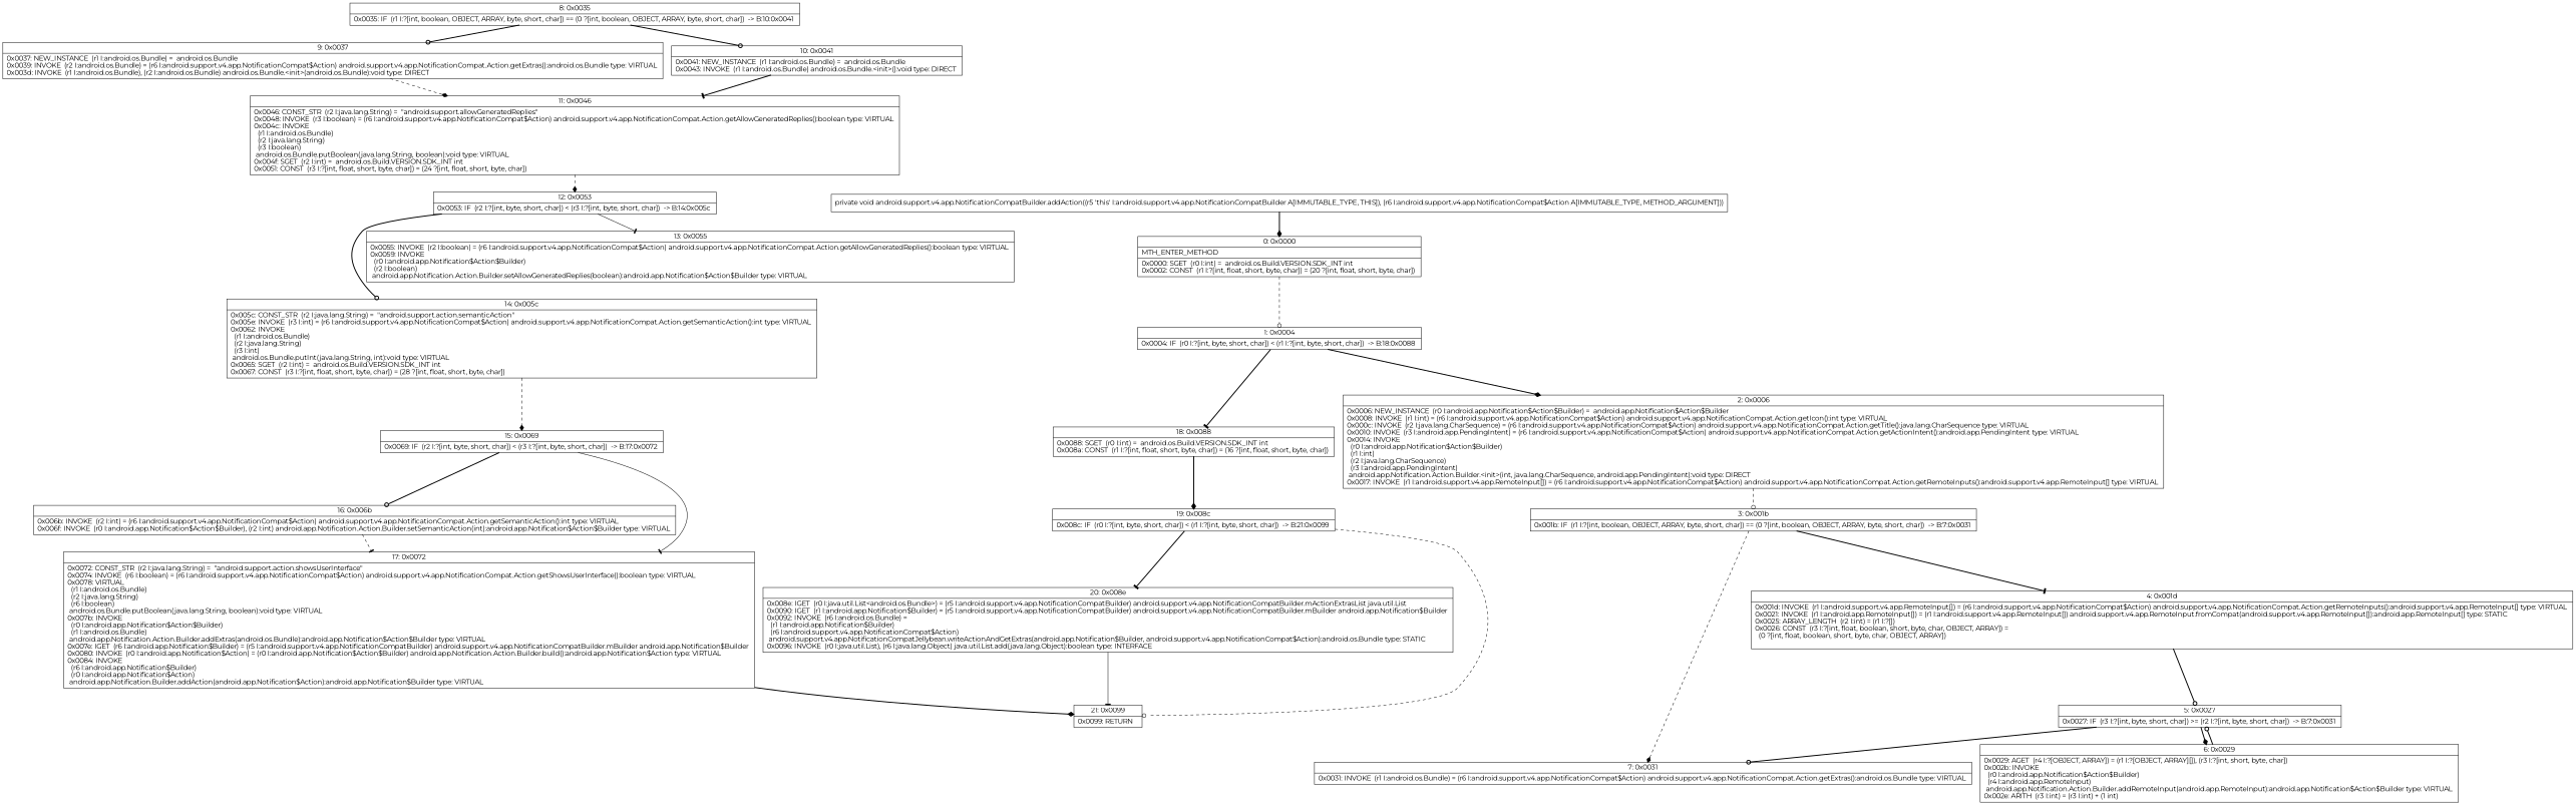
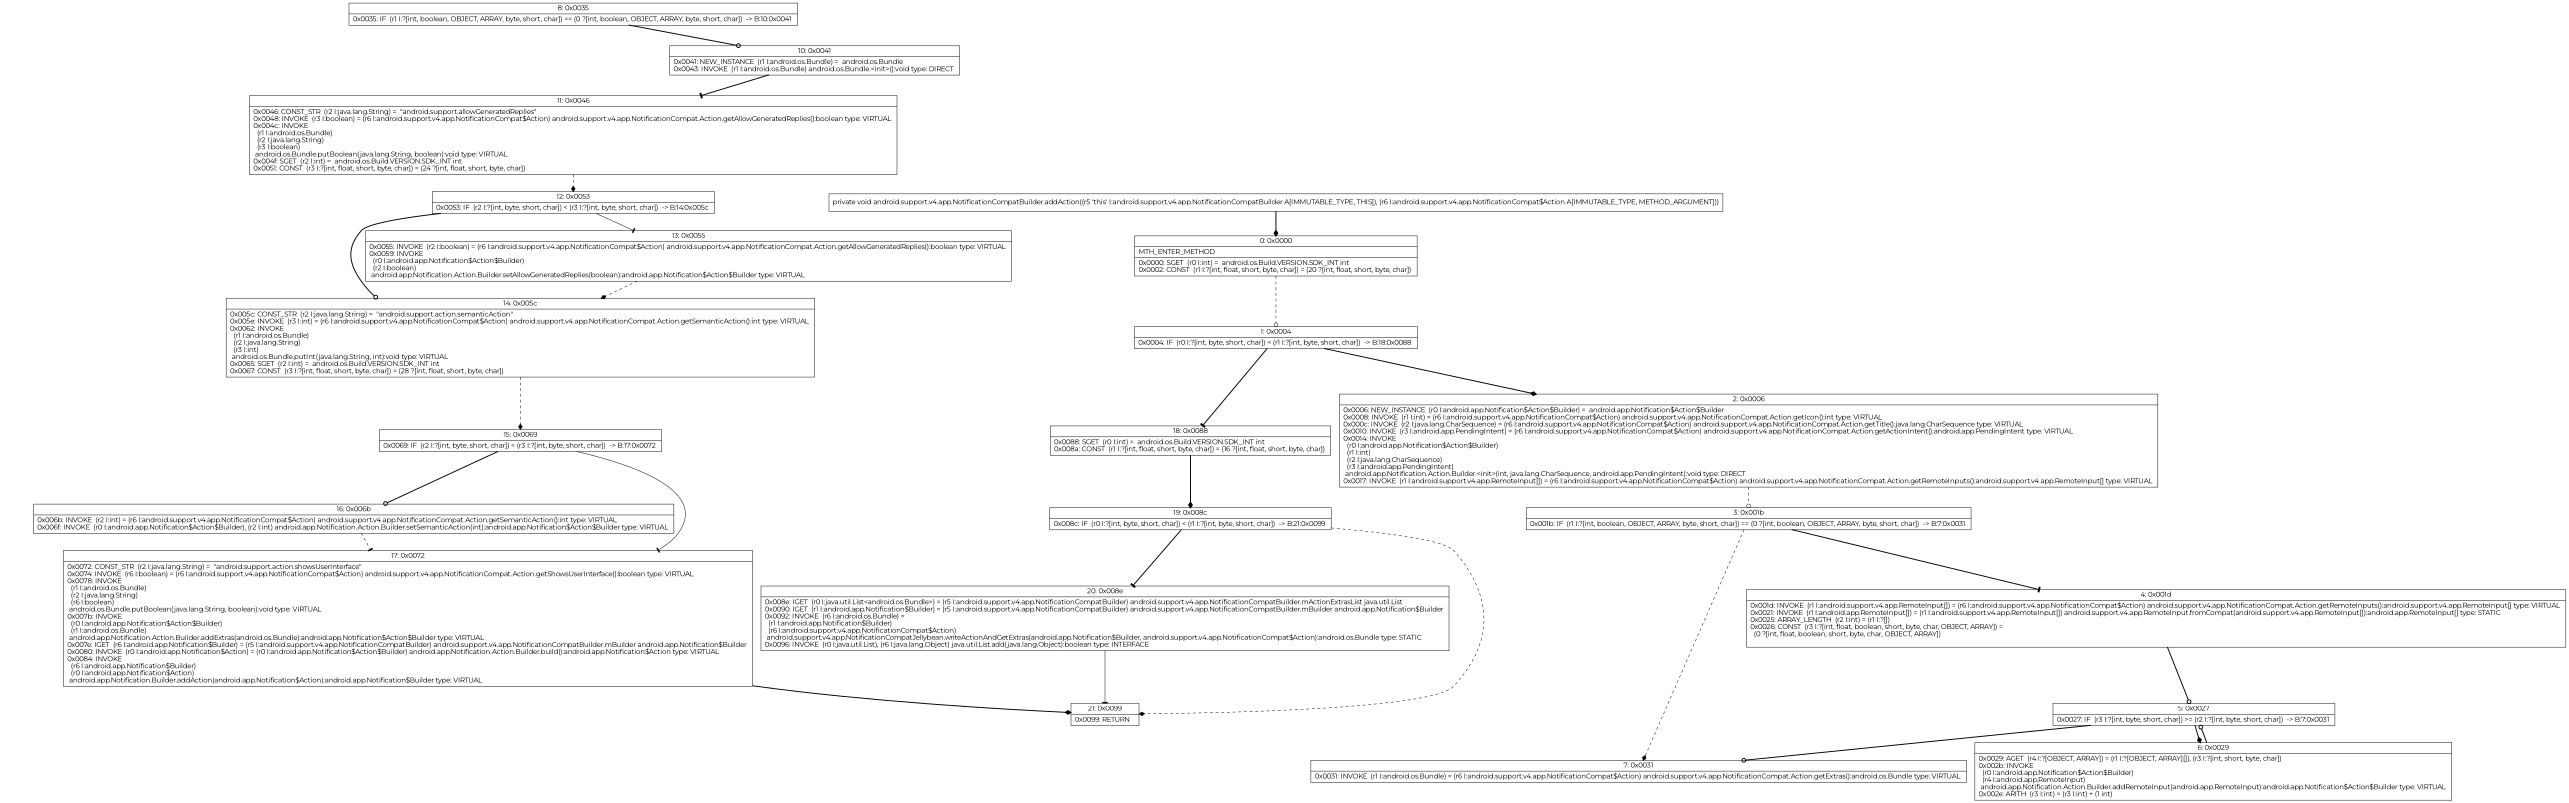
  digraph {
    fontname=Montserrat
    node [fontname=Montserrat shape=record]
    edge [arrowhead=diamond fontname=Montserrat style=bold]
    n1 [label="{0\:\ 0x0000|MTH_ENTER_METHOD\l|0x0000: SGET  (r0 I:int) =  android.os.Build.VERSION.SDK_INT int \l0x0002: CONST  (r1 I:?[int, float, short, byte, char]) = (20 ?[int, float, short, byte, char]) \l}"]
    n2 [label="{1\:\ 0x0004|0x0004: IF  (r0 I:?[int, byte, short, char]) \< (r1 I:?[int, byte, short, char])  \-\> B:18:0x0088 \l}"]
    n3 [label="{2\:\ 0x0006|0x0006: NEW_INSTANCE  (r0 I:android.app.Notification$Action$Builder) =  android.app.Notification$Action$Builder \l0x0008: INVOKE  (r1 I:int) = (r6 I:android.support.v4.app.NotificationCompat$Action) android.support.v4.app.NotificationCompat.Action.getIcon():int type: VIRTUAL \l0x000c: INVOKE  (r2 I:java.lang.CharSequence) = (r6 I:android.support.v4.app.NotificationCompat$Action) android.support.v4.app.NotificationCompat.Action.getTitle():java.lang.CharSequence type: VIRTUAL \l0x0010: INVOKE  (r3 I:android.app.PendingIntent) = (r6 I:android.support.v4.app.NotificationCompat$Action) android.support.v4.app.NotificationCompat.Action.getActionIntent():android.app.PendingIntent type: VIRTUAL \l0x0014: INVOKE  \l  (r0 I:android.app.Notification$Action$Builder)\l  (r1 I:int)\l  (r2 I:java.lang.CharSequence)\l  (r3 I:android.app.PendingIntent)\l android.app.Notification.Action.Builder.\<init\>(int, java.lang.CharSequence, android.app.PendingIntent):void type: DIRECT \l0x0017: INVOKE  (r1 I:android.support.v4.app.RemoteInput[]) = (r6 I:android.support.v4.app.NotificationCompat$Action) android.support.v4.app.NotificationCompat.Action.getRemoteInputs():android.support.v4.app.RemoteInput[] type: VIRTUAL \l}"]
    n4 [label="{18\:\ 0x0088|0x0088: SGET  (r0 I:int) =  android.os.Build.VERSION.SDK_INT int \l0x008a: CONST  (r1 I:?[int, float, short, byte, char]) = (16 ?[int, float, short, byte, char]) \l}"]
    n5 [label="{3\:\ 0x001b|0x001b: IF  (r1 I:?[int, boolean, OBJECT, ARRAY, byte, short, char]) == (0 ?[int, boolean, OBJECT, ARRAY, byte, short, char])  \-\> B:7:0x0031 \l}"]
    n6 [label="{19\:\ 0x008c|0x008c: IF  (r0 I:?[int, byte, short, char]) \< (r1 I:?[int, byte, short, char])  \-\> B:21:0x0099 \l}"]
    n7 [label="{4\:\ 0x001d|0x001d: INVOKE  (r1 I:android.support.v4.app.RemoteInput[]) = (r6 I:android.support.v4.app.NotificationCompat$Action) android.support.v4.app.NotificationCompat.Action.getRemoteInputs():android.support.v4.app.RemoteInput[] type: VIRTUAL \l0x0021: INVOKE  (r1 I:android.app.RemoteInput[]) = (r1 I:android.support.v4.app.RemoteInput[]) android.support.v4.app.RemoteInput.fromCompat(android.support.v4.app.RemoteInput[]):android.app.RemoteInput[] type: STATIC \l0x0025: ARRAY_LENGTH  (r2 I:int) = (r1 I:?[]) \l0x0026: CONST  (r3 I:?[int, float, boolean, short, byte, char, OBJECT, ARRAY]) = \l  (0 ?[int, float, boolean, short, byte, char, OBJECT, ARRAY])\l \l}"]
    n8 [label="{7\:\ 0x0031|0x0031: INVOKE  (r1 I:android.os.Bundle) = (r6 I:android.support.v4.app.NotificationCompat$Action) android.support.v4.app.NotificationCompat.Action.getExtras():android.os.Bundle type: VIRTUAL \l}"]
    n9 [label="{5\:\ 0x0027|0x0027: IF  (r3 I:?[int, byte, short, char]) \>= (r2 I:?[int, byte, short, char])  \-\> B:7:0x0031 \l}"]
    n10 [label="{6\:\ 0x0029|0x0029: AGET  (r4 I:?[OBJECT, ARRAY]) = (r1 I:?[OBJECT, ARRAY][]), (r3 I:?[int, short, byte, char]) \l0x002b: INVOKE  \l  (r0 I:android.app.Notification$Action$Builder)\l  (r4 I:android.app.RemoteInput)\l android.app.Notification.Action.Builder.addRemoteInput(android.app.RemoteInput):android.app.Notification$Action$Builder type: VIRTUAL \l0x002e: ARITH  (r3 I:int) = (r3 I:int) + (1 int) \l}"]
    n11 [label="{8\:\ 0x0035|0x0035: IF  (r1 I:?[int, boolean, OBJECT, ARRAY, byte, short, char]) == (0 ?[int, boolean, OBJECT, ARRAY, byte, short, char])  \-\> B:10:0x0041 \l}"]
-   n12 [label="{9\:\ 0x0037|0x0037: NEW_INSTANCE  (r1 I:android.os.Bundle) =  android.os.Bundle \l0x0039: INVOKE  (r2 I:android.os.Bundle) = (r6 I:android.support.v4.app.NotificationCompat$Action) android.support.v4.app.NotificationCompat.Action.getExtras():android.os.Bundle type: VIRTUAL \l0x003d: INVOKE  (r1 I:android.os.Bundle), (r2 I:android.os.Bundle) android.os.Bundle.\<init\>(android.os.Bundle):void type: DIRECT \l}"]
    n13 [label="{10\:\ 0x0041|0x0041: NEW_INSTANCE  (r1 I:android.os.Bundle) =  android.os.Bundle \l0x0043: INVOKE  (r1 I:android.os.Bundle) android.os.Bundle.\<init\>():void type: DIRECT \l}"]
    n14 [label="{11\:\ 0x0046|0x0046: CONST_STR  (r2 I:java.lang.String) =  \"android.support.allowGeneratedReplies\" \l0x0048: INVOKE  (r3 I:boolean) = (r6 I:android.support.v4.app.NotificationCompat$Action) android.support.v4.app.NotificationCompat.Action.getAllowGeneratedReplies():boolean type: VIRTUAL \l0x004c: INVOKE  \l  (r1 I:android.os.Bundle)\l  (r2 I:java.lang.String)\l  (r3 I:boolean)\l android.os.Bundle.putBoolean(java.lang.String, boolean):void type: VIRTUAL \l0x004f: SGET  (r2 I:int) =  android.os.Build.VERSION.SDK_INT int \l0x0051: CONST  (r3 I:?[int, float, short, byte, char]) = (24 ?[int, float, short, byte, char]) \l}"]
    n15 [label="{12\:\ 0x0053|0x0053: IF  (r2 I:?[int, byte, short, char]) \< (r3 I:?[int, byte, short, char])  \-\> B:14:0x005c \l}"]
    n16 [label="{13\:\ 0x0055|0x0055: INVOKE  (r2 I:boolean) = (r6 I:android.support.v4.app.NotificationCompat$Action) android.support.v4.app.NotificationCompat.Action.getAllowGeneratedReplies():boolean type: VIRTUAL \l0x0059: INVOKE  \l  (r0 I:android.app.Notification$Action$Builder)\l  (r2 I:boolean)\l android.app.Notification.Action.Builder.setAllowGeneratedReplies(boolean):android.app.Notification$Action$Builder type: VIRTUAL \l}"]
    n17 [label="{14\:\ 0x005c|0x005c: CONST_STR  (r2 I:java.lang.String) =  \"android.support.action.semanticAction\" \l0x005e: INVOKE  (r3 I:int) = (r6 I:android.support.v4.app.NotificationCompat$Action) android.support.v4.app.NotificationCompat.Action.getSemanticAction():int type: VIRTUAL \l0x0062: INVOKE  \l  (r1 I:android.os.Bundle)\l  (r2 I:java.lang.String)\l  (r3 I:int)\l android.os.Bundle.putInt(java.lang.String, int):void type: VIRTUAL \l0x0065: SGET  (r2 I:int) =  android.os.Build.VERSION.SDK_INT int \l0x0067: CONST  (r3 I:?[int, float, short, byte, char]) = (28 ?[int, float, short, byte, char]) \l}"]
    n18 [label="{15\:\ 0x0069|0x0069: IF  (r2 I:?[int, byte, short, char]) \< (r3 I:?[int, byte, short, char])  \-\> B:17:0x0072 \l}"]
    n19 [label="{16\:\ 0x006b|0x006b: INVOKE  (r2 I:int) = (r6 I:android.support.v4.app.NotificationCompat$Action) android.support.v4.app.NotificationCompat.Action.getSemanticAction():int type: VIRTUAL \l0x006f: INVOKE  (r0 I:android.app.Notification$Action$Builder), (r2 I:int) android.app.Notification.Action.Builder.setSemanticAction(int):android.app.Notification$Action$Builder type: VIRTUAL \l}"]
-   n20 [label="{17\:\ 0x0072|0x0072: CONST_STR  (r2 I:java.lang.String) =  \"android.support.action.showsUserInterface\" \l0x0074: INVOKE  (r6 I:boolean) = (r6 I:android.support.v4.app.NotificationCompat$Action) android.support.v4.app.NotificationCompat.Action.getShowsUserInterface():boolean type: VIRTUAL \l0x0078: VIRTUAL  \l  (r1 I:android.os.Bundle)\l  (r2 I:java.lang.String)\l  (r6 I:boolean)\l android.os.Bundle.putBoolean(java.lang.String, boolean):void type: VIRTUAL \l0x007b: INVOKE  \l  (r0 I:android.app.Notification$Action$Builder)\l  (r1 I:android.os.Bundle)\l android.app.Notification.Action.Builder.addExtras(android.os.Bundle):android.app.Notification$Action$Builder type: VIRTUAL \l0x007e: IGET  (r6 I:android.app.Notification$Builder) = (r5 I:android.support.v4.app.NotificationCompatBuilder) android.support.v4.app.NotificationCompatBuilder.mBuilder android.app.Notification$Builder \l0x0080: INVOKE  (r0 I:android.app.Notification$Action) = (r0 I:android.app.Notification$Action$Builder) android.app.Notification.Action.Builder.build():android.app.Notification$Action type: VIRTUAL \l0x0084: INVOKE  \l  (r6 I:android.app.Notification$Builder)\l  (r0 I:android.app.Notification$Action)\l android.app.Notification.Builder.addAction(android.app.Notification$Action):android.app.Notification$Builder type: VIRTUAL \l}"]
+   n20 [label="{17\:\ 0x0072|0x0072: CONST_STR  (r2 I:java.lang.String) =  \"android.support.action.showsUserInterface\" \l0x0074: INVOKE  (r6 I:boolean) = (r6 I:android.support.v4.app.NotificationCompat$Action) android.support.v4.app.NotificationCompat.Action.getShowsUserInterface():boolean type: VIRTUAL \l0x0078: INVOKE  \l  (r1 I:android.os.Bundle)\l  (r2 I:java.lang.String)\l  (r6 I:boolean)\l android.os.Bundle.putBoolean(java.lang.String, boolean):void type: VIRTUAL \l0x007b: INVOKE  \l  (r0 I:android.app.Notification$Action$Builder)\l  (r1 I:android.os.Bundle)\l android.app.Notification.Action.Builder.addExtras(android.os.Bundle):android.app.Notification$Action$Builder type: VIRTUAL \l0x007e: IGET  (r6 I:android.app.Notification$Builder) = (r5 I:android.support.v4.app.NotificationCompatBuilder) android.support.v4.app.NotificationCompatBuilder.mBuilder android.app.Notification$Builder \l0x0080: INVOKE  (r0 I:android.app.Notification$Action) = (r0 I:android.app.Notification$Action$Builder) android.app.Notification.Action.Builder.build():android.app.Notification$Action type: VIRTUAL \l0x0084: INVOKE  \l  (r6 I:android.app.Notification$Builder)\l  (r0 I:android.app.Notification$Action)\l android.app.Notification.Builder.addAction(android.app.Notification$Action):android.app.Notification$Builder type: VIRTUAL \l}"]
    n21 [label="{21\:\ 0x0099|0x0099: RETURN   \l}"]
    n22 [label="{20\:\ 0x008e|0x008e: IGET  (r0 I:java.util.List\<android.os.Bundle\>) = (r5 I:android.support.v4.app.NotificationCompatBuilder) android.support.v4.app.NotificationCompatBuilder.mActionExtrasList java.util.List \l0x0090: IGET  (r1 I:android.app.Notification$Builder) = (r5 I:android.support.v4.app.NotificationCompatBuilder) android.support.v4.app.NotificationCompatBuilder.mBuilder android.app.Notification$Builder \l0x0092: INVOKE  (r6 I:android.os.Bundle) = \l  (r1 I:android.app.Notification$Builder)\l  (r6 I:android.support.v4.app.NotificationCompat$Action)\l android.support.v4.app.NotificationCompatJellybean.writeActionAndGetExtras(android.app.Notification$Builder, android.support.v4.app.NotificationCompat$Action):android.os.Bundle type: STATIC \l0x0096: INVOKE  (r0 I:java.util.List), (r6 I:java.lang.Object) java.util.List.add(java.lang.Object):boolean type: INTERFACE \l}"]
    n23 [label="{private void android.support.v4.app.NotificationCompatBuilder.addAction((r5 'this' I:android.support.v4.app.NotificationCompatBuilder A[IMMUTABLE_TYPE, THIS]), (r6 I:android.support.v4.app.NotificationCompat$Action A[IMMUTABLE_TYPE, METHOD_ARGUMENT])) }"]
    n1 -> n2 [arrowhead=odot style=dashed]
    n2 -> n3
    n2 -> n4 [arrowhead=tee]
    n3 -> n5 [arrowhead=odot style=dashed]
    n4 -> n6
    n5 -> n7 [arrowhead=tee]
    n5 -> n8 [style=dashed]
-   n6 -> n21 [arrowhead=odot style=dashed]
+   n6 -> n21 [style=dashed]
    n6 -> n22 [arrowhead=tee]
    n7 -> n9 [arrowhead=odot]
    n9 -> n8 [arrowhead=odot]
    n9 -> n10
    n10 -> n9 [arrowhead=odot]
-   n11 -> n12 [arrowhead=odot]
    n11 -> n13 [arrowhead=odot]
-   n12 -> n14 [style=dashed]
    n13 -> n14 [arrowhead=tee]
    n14 -> n15 [style=dashed]
    n15 -> n16 [arrowhead=tee style=solid]
    n15 -> n17 [arrowhead=odot]
+   n16 -> n17 [style=dashed]
    n17 -> n18 [style=dashed]
    n18 -> n19 [arrowhead=odot]
    n18 -> n20 [arrowhead=tee style=solid]
    n19 -> n20 [arrowhead=tee style=dashed]
    n20 -> n21
    n22 -> n21 [arrowhead=tee style=solid]
    n23 -> n1
  }
